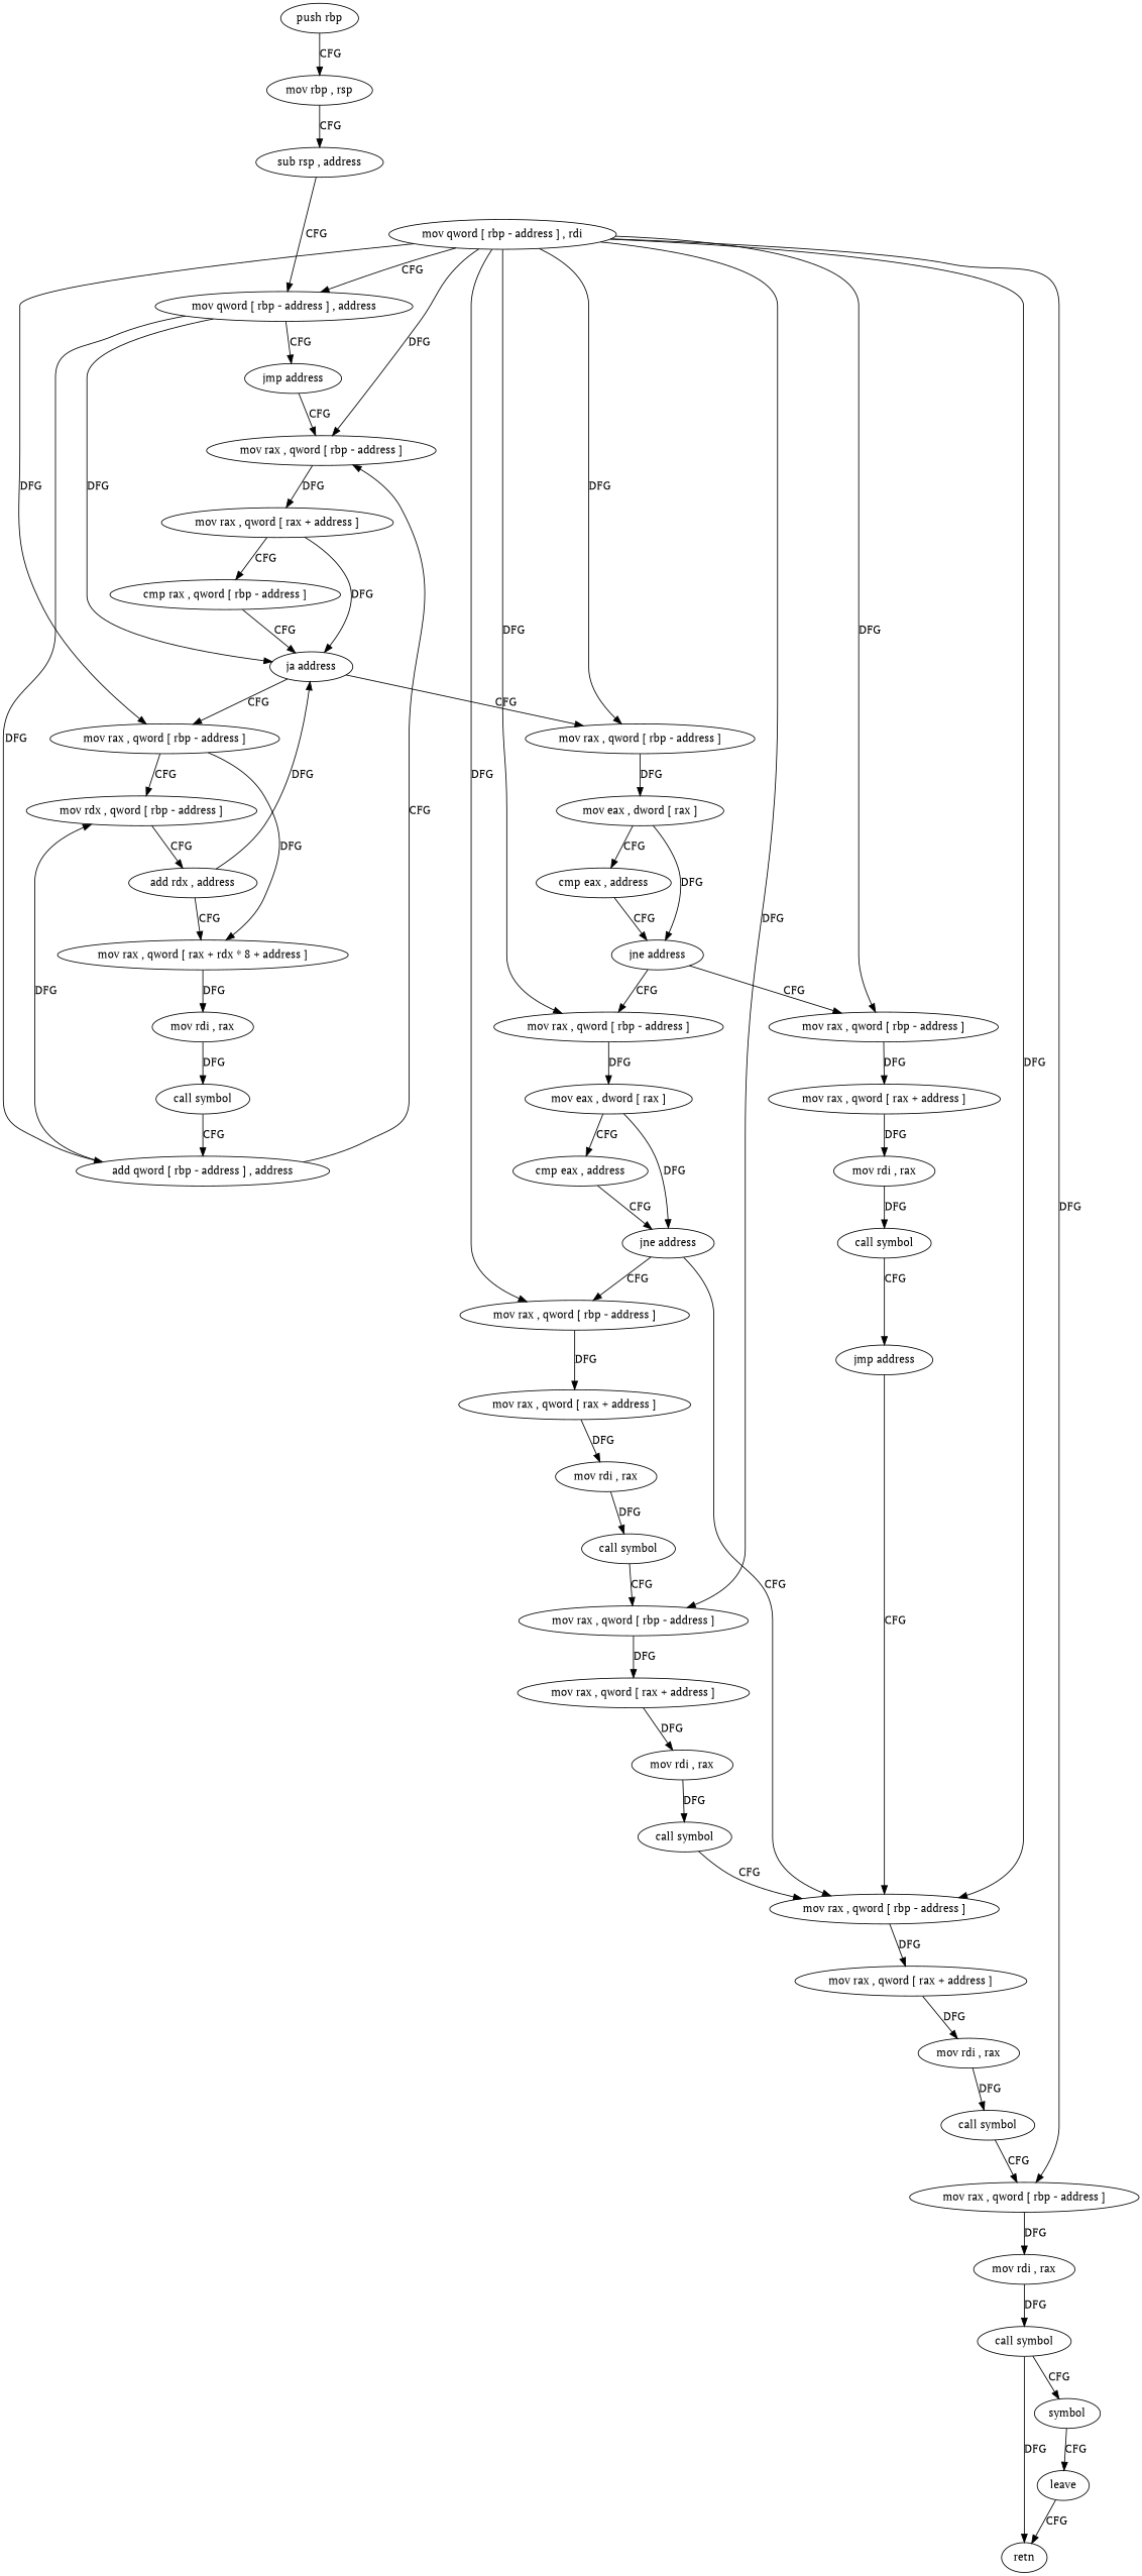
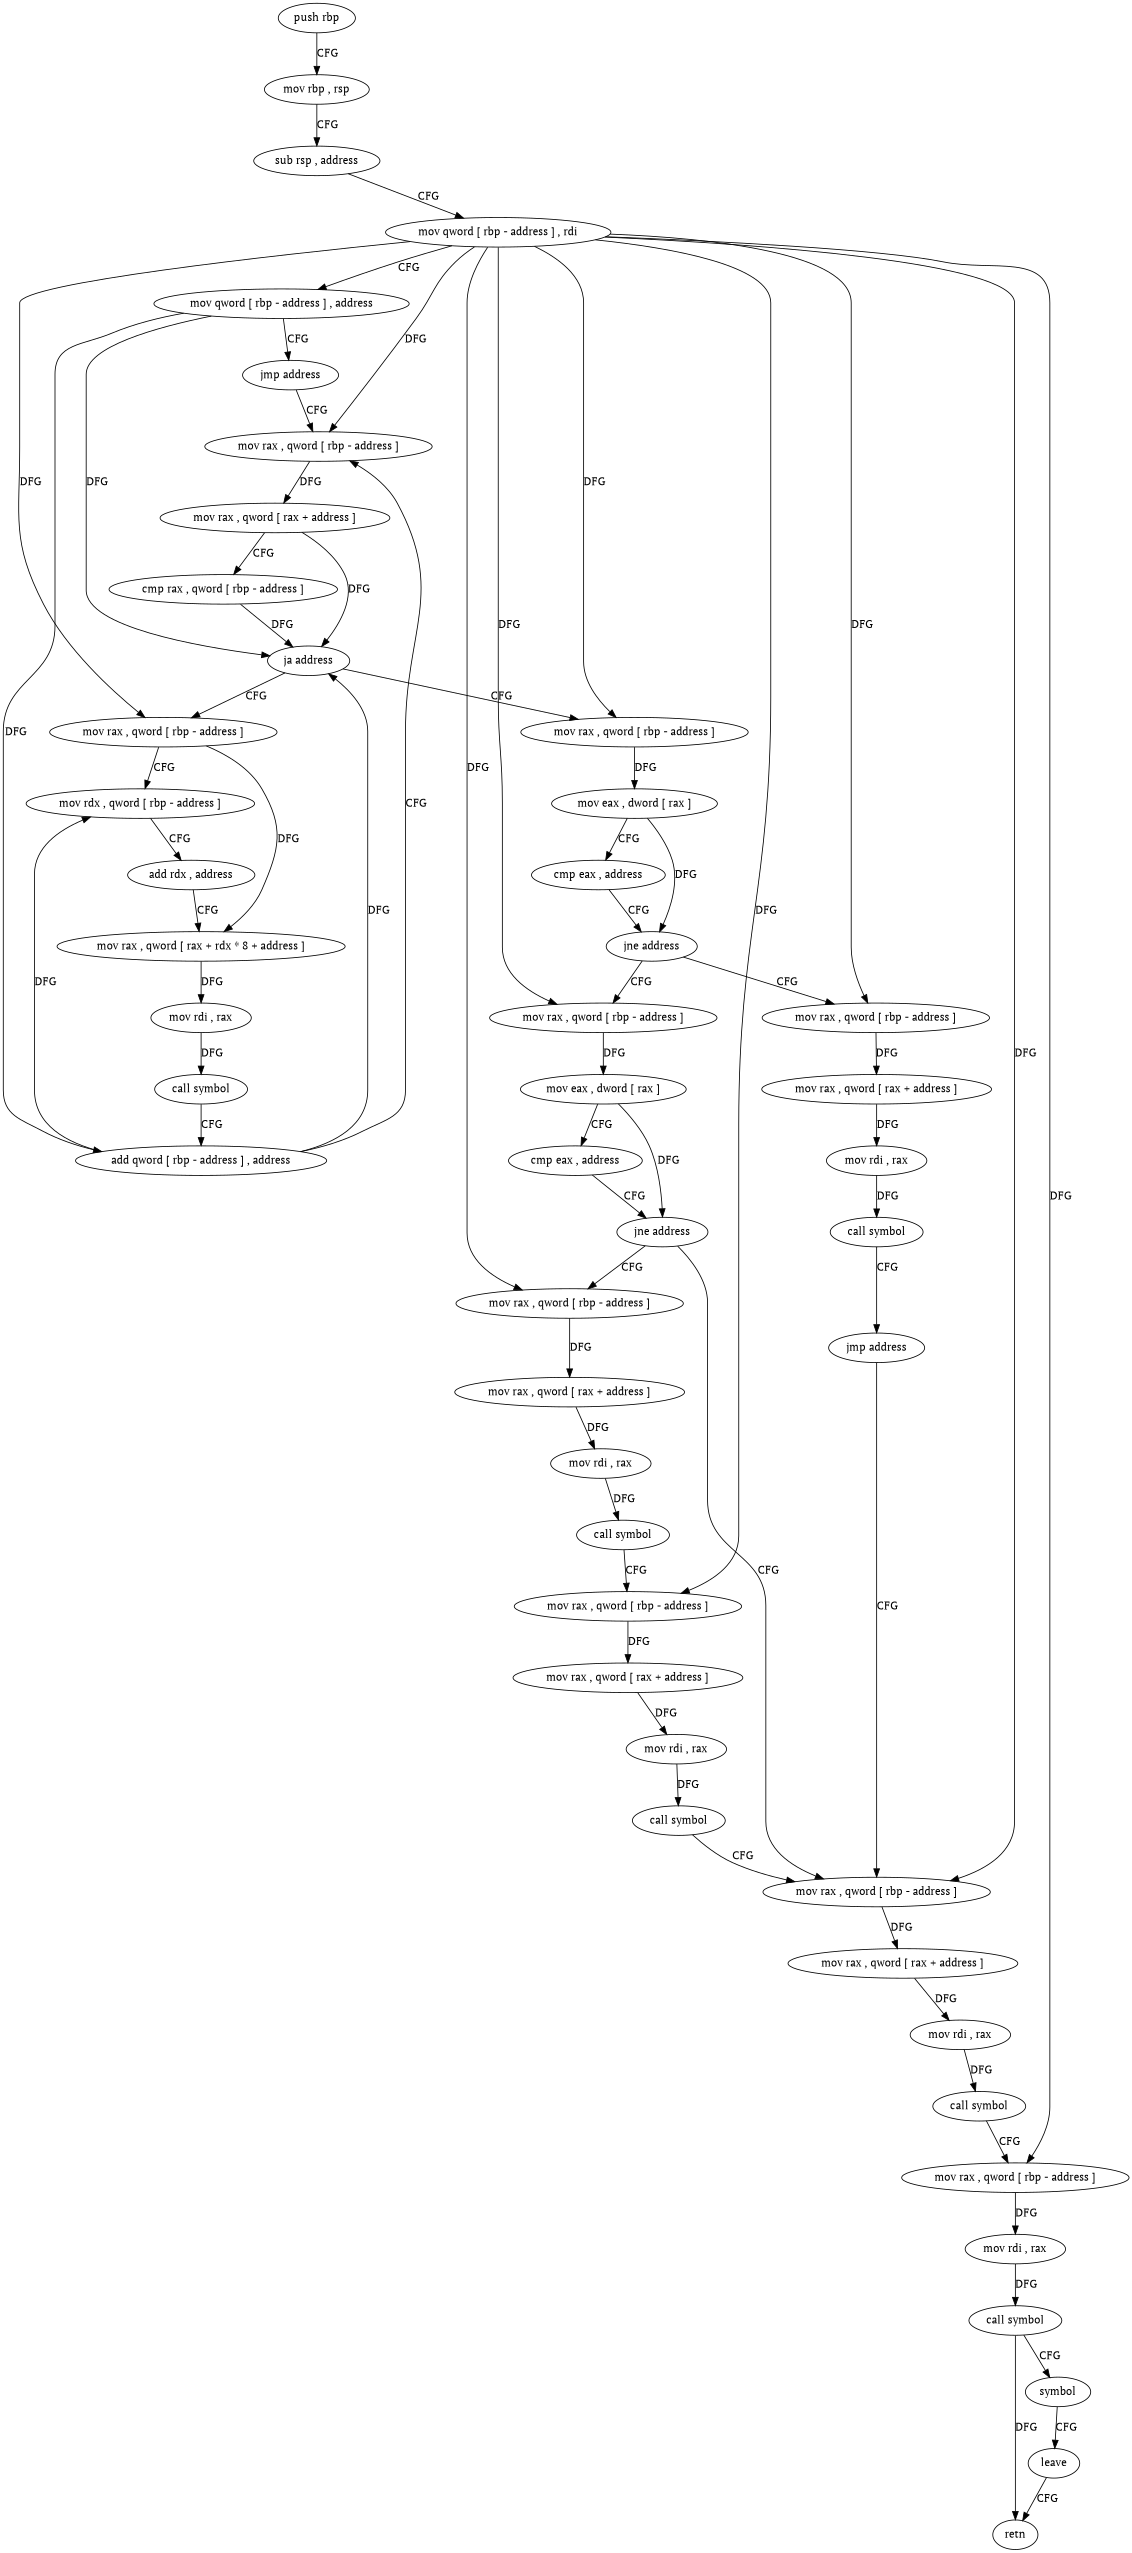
  digraph {
    fontname="PT Serif"
    node [fontname="PT Serif"]
    edge [fontname="PT Serif"]
    n1 [label="push rbp"]
    n2 [label="mov rbp , rsp"]
    n3 [label="sub rsp , address"]
    n4 [label="mov qword [ rbp - address ] , rdi"]
    n5 [label="mov qword [ rbp - address ] , address"]
    n6 [label="mov rax , qword [ rbp - address ]"]
    n7 [label="mov rax , qword [ rbp - address ]"]
    n8 [label="mov rax , qword [ rbp - address ]"]
    n9 [label="mov rax , qword [ rbp - address ]"]
    n10 [label="mov rax , qword [ rbp - address ]"]
    n11 [label="mov rax , qword [ rbp - address ]"]
    n12 [label="mov rax , qword [ rbp - address ]"]
    n13 [label="mov rax , qword [ rbp - address ]"]
    n14 [label="mov rax , qword [ rbp - address ]"]
    n15 [label="jmp address"]
    n16 [label="ja address"]
    n17 [label="add qword [ rbp - address ] , address"]
    n18 [label="mov rax , qword [ rax + address ]"]
    n19 [label="mov rdx , qword [ rbp - address ]"]
    n20 [label="mov rax , qword [ rax + rdx * 8 + address ]"]
    n21 [label="mov eax , dword [ rax ]"]
    n22 [label="mov eax , dword [ rax ]"]
    n23 [label="mov rax , qword [ rax + address ]"]
    n24 [label="mov rax , qword [ rax + address ]"]
    n25 [label="mov rax , qword [ rax + address ]"]
    n26 [label="mov rdi , rax"]
    n27 [label="mov rax , qword [ rax + address ]"]
    n28 [label="add rdx , address"]
    n29 [label="cmp rax , qword [ rbp - address ]"]
    n30 [label="mov rdi , rax"]
    n31 [label="cmp eax , address"]
    n32 [label="jne address"]
    n33 [label="call symbol"]
    n34 [label="cmp eax , address"]
    n35 [label="jne address"]
    n36 [label="mov rdi , rax"]
    n37 [label="mov rdi , rax"]
    n38 [label="mov rdi , rax"]
    n39 [label="call symbol"]
    n40 [label="jmp address"]
    n41 [label="call symbol"]
    n42 [label="call symbol"]
    n43 [label=symbol]
    n44 [label=retn]
    n45 [label=leave]
    n46 [label="call symbol"]
    n47 [label="mov rdi , rax"]
    n48 [label="call symbol"]
    n1 -> n2 [label=CFG]
    n2 -> n3 [label=CFG]
-   n3 -> n5 [label=CFG]
+   n3 -> n4 [label=CFG]
    n4 -> n5 [label=CFG]
    n4 -> n6 [label=DFG]
    n4 -> n7 [label=DFG]
    n4 -> n8 [label=DFG]
    n4 -> n9 [label=DFG]
    n4 -> n10 [label=DFG]
    n4 -> n11 [label=DFG]
    n4 -> n12 [label=DFG]
    n4 -> n13 [label=DFG]
    n4 -> n14 [label=DFG]
    n5 -> n15 [label=CFG]
    n5 -> n16 [label=DFG]
    n5 -> n17 [label=DFG]
    n6 -> n18 [label=DFG]
    n7 -> n19 [label=CFG]
    n7 -> n20 [label=DFG]
    n8 -> n21 [label=DFG]
    n9 -> n22 [label=DFG]
    n10 -> n23 [label=DFG]
    n11 -> n24 [label=DFG]
    n12 -> n25 [label=DFG]
    n13 -> n26 [label=DFG]
    n14 -> n27 [label=DFG]
    n15 -> n6 [label=CFG]
    n16 -> n7 [label=CFG]
    n16 -> n8 [label=CFG]
    n17 -> n6 [label=CFG]
-   n28 -> n16 [label=DFG]
+   n17 -> n16 [label=DFG]
    n17 -> n19 [label=DFG]
    n18 -> n16 [label=DFG]
    n18 -> n29 [label=CFG]
    n19 -> n28 [label=CFG]
    n20 -> n30 [label=DFG]
    n21 -> n31 [label=CFG]
    n21 -> n32 [label=DFG]
    n22 -> n34 [label=CFG]
    n22 -> n35 [label=DFG]
    n23 -> n36 [label=DFG]
    n24 -> n37 [label=DFG]
    n25 -> n38 [label=DFG]
    n26 -> n42 [label=DFG]
    n27 -> n47 [label=DFG]
    n28 -> n20 [label=CFG]
-   n29 -> n16 [label=CFG]
+   n29 -> n16 [label=DFG]
    n30 -> n33 [label=DFG]
    n31 -> n32 [label=CFG]
    n32 -> n9 [label=CFG]
    n32 -> n10 [label=CFG]
    n33 -> n17 [label=CFG]
    n34 -> n35 [label=CFG]
    n35 -> n11 [label=CFG]
    n35 -> n12 [label=CFG]
    n36 -> n39 [label=DFG]
    n37 -> n41 [label=DFG]
    n38 -> n46 [label=DFG]
    n39 -> n40 [label=CFG]
    n40 -> n11 [label=CFG]
    n41 -> n13 [label=CFG]
    n42 -> n43 [label=CFG]
    n42 -> n44 [label=DFG]
    n43 -> n45 [label=CFG]
    n45 -> n44 [label=CFG]
    n46 -> n14 [label=CFG]
    n47 -> n48 [label=DFG]
    n48 -> n11 [label=CFG]
  }
